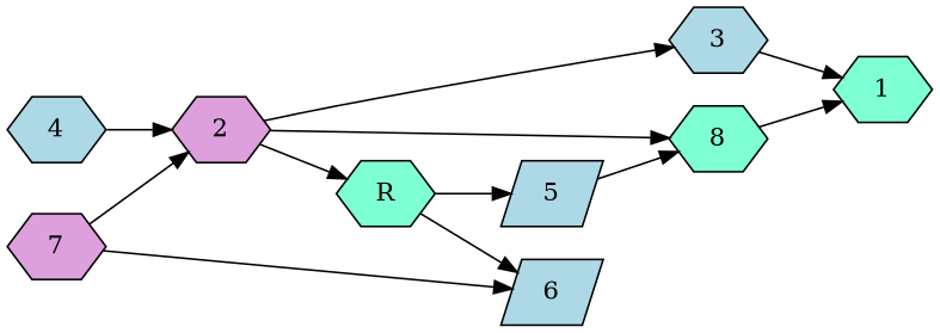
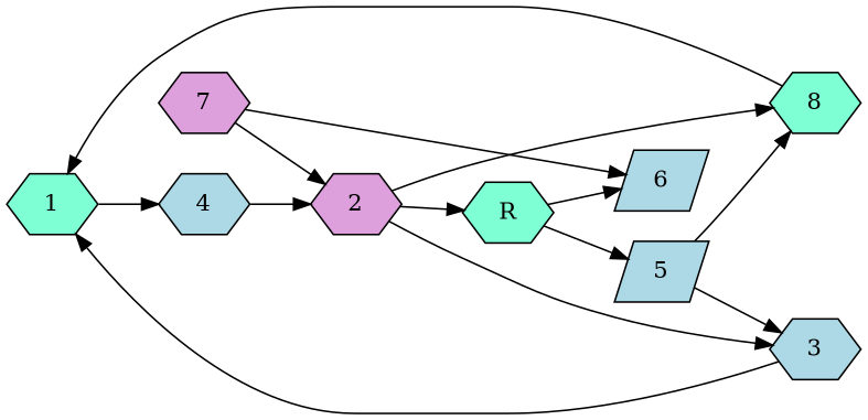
  digraph {
    rankdir=LR
    node [fillcolor=lightblue shape=hexagon style=filled]
    1 [fillcolor=aquamarine]
    4
    2 [fillcolor=plum]
    7 [fillcolor=plum]
    6 [shape=parallelogram]
    3
    8 [fillcolor=aquamarine]
    R [fillcolor=aquamarine]
    5 [shape=parallelogram]
+   1 -> 4
    4 -> 2
    2 -> 3
    2 -> 8
    2 -> R
    7 -> 2
    7 -> 6
    3 -> 1
    8 -> 1
    R -> 6
    R -> 5
+   5 -> 3
    5 -> 8
  }
